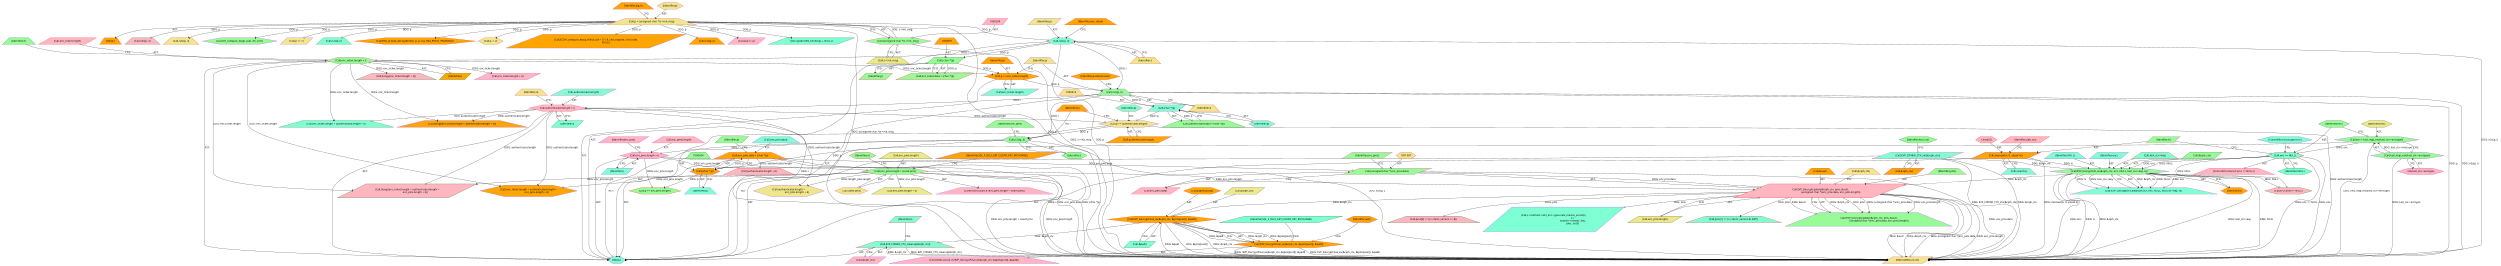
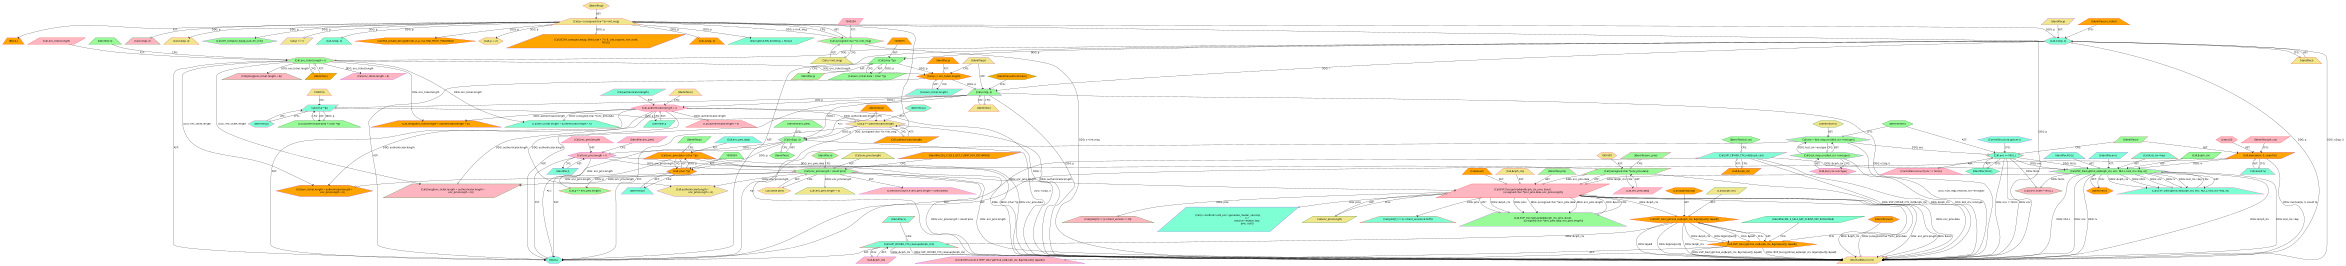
  digraph {
    fontname="Noto Sans"
    node [color=purple fillcolor=aquamarine fontname="Noto Sans" shape=trapezium style=filled]
    edge [arrowhead=odot fontname="Noto Sans"]
    n1 [color=red fillcolor=orange label="(Call,EVP_DecryptFinal_ex(&ciph_ctx, &(pms[outl]), &padl))" shape=hexagon]
    n2 [color=red fillcolor=orange label="(Call,!EVP_DecryptFinal_ex(&ciph_ctx, &(pms[outl]), &padl))" shape=hexagon]
    n3 [color=red label="(Call,EVP_CIPHER_CTX_cleanup(&ciph_ctx))"]
-   n4 [color=darkgreen label="(Call,&padl)" shape=parallelogram]
    n5 [color=deeppink fillcolor=khaki label="(MethodReturn,int)" shape=parallelogram]
    n6 [fillcolor=lightpink label="(ControlStructure,if (!EVP_DecryptFinal_ex(&ciph_ctx, &(pms[outl]), &padl)))"]
    n7 [label="(Block,)" shape=hexagon]
    n8 [fillcolor=lightpink label="(Call,&ciph_ctx)" shape=parallelogram]
    n9 [color=red fillcolor=lightpink label="(Call,EVP_DecryptUpdate(&ciph_ctx, pms, &outl,\n                               (unsigned char *)enc_pms.data, enc_pms.length))" shape=parallelogram]
    n10 [fillcolor=palegreen label="(Call,!EVP_DecryptUpdate(&ciph_ctx, pms, &outl,\n                               (unsigned char *)enc_pms.data, enc_pms.length))"]
    n11 [color=darkgreen fillcolor=lightpink label="(Call,pms[0] == (s->client_version >> 8))"]
    n12 [label="(Call,s->method->ssl3_enc->generate_master_secret(s,\n                                                        s->\n                                                        session->master_key,\n                                                        pms, outl))" shape=parallelogram]
    n13 [color=darkgreen fillcolor=khaki label="(Call,enc_pms.length)" shape=parallelogram]
    n14 [color=red label="(Call,pms[1] == (s->client_version & 0xff))"]
    n15 [fillcolor=palegreen label="(Call,EVP_DecryptInit_ex(&ciph_ctx, enc, NULL, kssl_ctx->key, iv))" shape=hexagon]
    n16 [color=deeppink label="(Call,!EVP_DecryptInit_ex(&ciph_ctx, enc, NULL, kssl_ctx->key, iv))"]
    n17 [color=darkgreen fillcolor=lightpink label="(Call,srvr_ecdh != NULL)" shape=hexagon]
    n18 [color=deeppink fillcolor=orange label="(Identifier,iv)" shape=hexagon]
    n19 [color=deeppink label="(Call,EVP_CIPHER_CTX_init(&ciph_ctx))" shape=parallelogram]
    n20 [fillcolor=orange label="(Call,&ciph_ctx)" shape=parallelogram]
    n21 [color=red label="(Call,enc == NULL)" shape=hexagon]
    n22 [color=darkgreen label="(Identifier,NULL)" shape=hexagon]
    n23 [color=deeppink fillcolor=lightpink label="(ControlStructure,if (enc == NULL))"]
    n24 [fillcolor=palegreen label="(Call,enc = kssl_map_enc(kssl_ctx->enctype))" shape=hexagon]
    n25 [fillcolor=palegreen label="(Call,kssl_map_enc(kssl_ctx->enctype))" shape=hexagon]
    n26 [fillcolor=lightpink label="(Call,kssl_ctx->enctype)" shape=hexagon]
    n27 [fillcolor=orange label="(Call,memset(iv, 0, sizeof iv))" shape=parallelogram]
    n28 [color=deeppink label="(Call,sizeof iv)"]
    n29 [color=deeppink fillcolor=palegreen label="(Call,(unsigned char *)enc_pms.data)" shape=parallelogram]
    n30 [color=deeppink fillcolor=lightpink label="(Call,enc_pms.data)" shape=parallelogram]
    n31 [color=deeppink fillcolor=orange label="(Call,enc_pms.data = (char *)p)"]
    n32 [fillcolor=orange label="(Call,(char *)p)" shape=hexagon]
    n33 [color=red fillcolor=palegreen label="(Call,p += enc_pms.length)" shape=hexagon]
    n34 [label="(Identifier,p)"]
    n35 [fillcolor=palegreen label="(Call,n2s(p, i))" shape=hexagon]
    n36 [fillcolor=lightpink label="(Call,enc_pms.length = i)" shape=hexagon]
    n37 [color=darkgreen fillcolor=palegreen label="(Identifier,i)" shape=hexagon]
    n38 [color=deeppink fillcolor=palegreen label="(Call,enc_pms.length > sizeof pms)" shape=hexagon]
    n39 [label="(Identifier,i)" shape=parallelogram]
    n40 [fillcolor=khaki label="(Call,p += authenticator.length)" shape=hexagon]
    n41 [fillcolor=orange label="(Call,authenticator.length)" shape=parallelogram]
    n42 [color=deeppink fillcolor=lightpink label="(Call,authenticator.length = i)" shape=hexagon]
    n43 [fillcolor=khaki label="(Call,authenticator.length +\n                        enc_pms.length + 6)" shape=hexagon]
    n44 [fillcolor=orange label="(Call,enc_ticket.length + authenticator.length +\n                        enc_pms.length + 6)" shape=hexagon]
    n45 [color=darkgreen label="(Call,enc_ticket.length + authenticator.length + 6)"]
    n46 [fillcolor=orange label="(Call,(long)(enc_ticket.length + authenticator.length + 6))"]
    n47 [color=darkgreen fillcolor=lightpink label="(Call,(long)(enc_ticket.length + authenticator.length +\n                        enc_pms.length + 6))" shape=parallelogram]
    n48 [color=darkgreen label="(Identifier,i)" shape=parallelogram]
    n49 [color=red fillcolor=lightpink label="(Call,authenticator.length + 6)"]
    n50 [fillcolor=palegreen label="(Call,n2s(p, i))"]
    n51 [color=deeppink label="(Call,(char *)p)" shape=parallelogram]
    n52 [color=red fillcolor=khaki label="(Identifier,i)"]
    n53 [color=deeppink label="(Identifier,p)" shape=hexagon]
    n54 [color=darkgreen fillcolor=palegreen label="(Call,authenticator.data = (char *)p)"]
    n55 [color=red fillcolor=orange label="(Call,p += enc_ticket.length)" shape=hexagon]
    n56 [color=deeppink label="(Call,enc_ticket.length)" shape=parallelogram]
    n57 [color=deeppink fillcolor=palegreen label="(Call,enc_ticket.length = i)" shape=hexagon]
    n58 [color=darkgreen fillcolor=lightpink label="(Call,(long)(enc_ticket.length + 6))"]
    n59 [color=darkgreen fillcolor=orange label="(Identifier,i)" shape=parallelogram]
    n60 [fillcolor=lightpink label="(Call,enc_ticket.length + 6)" shape=parallelogram]
    n61 [color=deeppink label="(Call,n2s(p, i))" shape=hexagon]
    n62 [color=darkgreen fillcolor=palegreen label="(Call,(char *)p)" shape=parallelogram]
    n63 [color=red fillcolor=khaki label="(Identifier,i)"]
    n64 [color=red fillcolor=palegreen label="(Identifier,p)" shape=parallelogram]
-   n65 [color=red fillcolor=palegreen label="(Call,enc_ticket.data = (char *)p)" shape=parallelogram]
+   n65 [color=darkgreen fillcolor=palegreen label="(Call,enc_ticket.data = (char *)p)" shape=parallelogram]
    n66 [color=deeppink fillcolor=khaki label="(Call,p = (unsigned char *)s->init_msg)"]
    n67 [color=deeppink fillcolor=palegreen label="(Call,(unsigned char *)s->init_msg)" shape=hexagon]
    n68 [color=deeppink fillcolor=orange label="(Block,)"]
    n69 [color=darkgreen fillcolor=lightpink label="(Call,n2s(p, i))"]
    n70 [color=red fillcolor=khaki label="(Call,n2s(p, i))"]
    n71 [fillcolor=palegreen label="(Call,DH_compute_key(p, pub, dh_srvr))" shape=hexagon]
    n72 [fillcolor=khaki label="(Call,p += 1)" shape=parallelogram]
    n73 [color=darkgreen label="(Call,n2s(p, i))"]
    n74 [color=red fillcolor=orange label="(Call,RSA_private_decrypt((int)n, p, p, rsa, RSA_PKCS1_PADDING))" shape=hexagon]
    n75 [color=red fillcolor=khaki label="(Call,p -= 2)" shape=hexagon]
    n76 [fillcolor=orange label="(Call,ECDH_compute_key(p, (field_size + 7) / 8, clnt_ecpoint, srvr_ecdh,\n                             NULL))" shape=parallelogram]
    n77 [color=red fillcolor=orange label="(Call,n2s(p, i))"]
-   n78 [fillcolor=lightpink label="(Call,start = p)" shape=parallelogram]
    n79 [color=darkgreen label="(DecryptInit,BN_bin2bn(p, i, NULL))" shape=parallelogram]
    n80 [color=darkgreen fillcolor=khaki label="(Call,s->init_msg)"]
    n81 [color=deeppink fillcolor=khaki label="(Call,sizeof pms)" shape=hexagon]
    n82 [color=darkgreen fillcolor=khaki label="(Call,enc_pms.length + 6)"]
    n83 [fillcolor=lightpink label="(ControlStructure,if (enc_pms.length > sizeof pms))"]
    n84 [color=deeppink label="(Call,authenticator.length)" shape=parallelogram]
    n85 [label="(ControlStructure,goto err;)" shape=hexagon]
    n86 [color=deeppink fillcolor=palegreen label="(Identifier,iv)" shape=parallelogram]
    n87 [color=darkgreen fillcolor=palegreen label="(Identifier,enc)" shape=hexagon]
-   n88 [color=deeppink fillcolor=orange label="(Identifier,alg_k)"]
    n89 [color=red fillcolor=lightpink label="(Literal,0)" shape=hexagon]
    n90 [color=darkgreen fillcolor=palegreen label="(Call,&ciph_ctx)" shape=parallelogram]
    n91 [label="(Identifier,NULL)"]
    n92 [color=red fillcolor=orange label="(Call,&outl)"]
    n93 [color=darkgreen fillcolor=palegreen label="(Identifier,n)"]
    n94 [fillcolor=lightpink label="(Identifier,enc_pms)" shape=parallelogram]
    n95 [color=deeppink fillcolor=khaki label="(Call,&ciph_ctx)"]
    n96 [color=darkgreen label="(Identifier,SSL_F_SSL3_GET_CLIENT_KEY_EXCHANGE)" shape=parallelogram]
    n97 [label="(Call,enc_pms.data)"]
    n98 [color=red label="(Identifier,p)" shape=hexagon]
-   n99 [color=red fillcolor=orange label="(Identifier,authenticator)" shape=hexagon]
+   n99 [color=darkgreen fillcolor=orange label="(Identifier,authenticator)" shape=hexagon]
    n100 [fillcolor=orange label="(Identifier,outl)" shape=hexagon]
    n101 [color=red fillcolor=palegreen label="(Identifier,n)" shape=hexagon]
    n102 [label="(Identifier,enc)" shape=parallelogram]
    n103 [color=red label="(Call,kssl_ctx->key)"]
    n104 [color=deeppink fillcolor=palegreen label="(Identifier,pms)"]
    n105 [color=deeppink fillcolor=orange label="(Identifier,p)"]
    n106 [fillcolor=khaki label="(Identifier,p)" shape=parallelogram]
    n107 [color=deeppink fillcolor=khaki label="(Identifier,n)"]
    n108 [color=darkgreen fillcolor=khaki label="(Call,enc_pms.length)"]
    n109 [color=deeppink fillcolor=palegreen label="(Identifier,enc_pms)" shape=parallelogram]
    n110 [color=deeppink fillcolor=lightpink label="(Call,enc_pms.length)"]
    n111 [color=darkgreen fillcolor=khaki label="(Identifier,enc)" shape=hexagon]
    n112 [color=red fillcolor=lightpink label="(Identifier,ciph_ctx)" shape=parallelogram]
    n113 [color=red fillcolor=orange label="(Call,&(pms[outl]))" shape=hexagon]
    n114 [color=darkgreen fillcolor=palegreen label="(Identifier,p)" shape=parallelogram]
    n115 [color=deeppink fillcolor=khaki label="(Identifier,p)" shape=hexagon]
    n116 [color=red label="(Identifier,s)" shape=parallelogram]
    n117 [fillcolor=khaki label="(Identifier,p)"]
    n118 [color=deeppink fillcolor=orange label="(Identifier,p)"]
    n119 [color=red fillcolor=orange label="(Identifier,enc_ticket)"]
    n120 [color=darkgreen fillcolor=palegreen label="(Identifier,kssl_ctx)" shape=hexagon]
    n121 [color=red fillcolor=lightpink label="(Call,enc_ticket.length)" shape=parallelogram]
    n122 [color=darkgreen fillcolor=khaki label="(Call,&ciph_ctx)" shape=parallelogram]
    n123 [color=darkgreen fillcolor=palegreen label="(Identifier,enc_pms)"]
    n124 [fillcolor=orange label="(Identifier,SSL_F_SSL3_GET_CLIENT_KEY_EXCHANGE)" shape=parallelogram]
    1001087 [color=deeppink fillcolor=khaki shape=hexagon]
    1000934 [color=darkgreen fillcolor=palegreen]
    1000204 [color=deeppink fillcolor=lightpink shape=parallelogram]
    1000875 [color=red fillcolor=orange]
    1000914 [color=deeppink fillcolor=khaki]
    n1 -> n2 [arrowhead=tee label="AST: "]
    n1 -> n2 [label="DDG: &ciph_ctx"]
    n1 -> n2 [arrowhead=tee label="DDG: &(pms[outl])"]
    n1 -> n2 [label="DDG: &padl"]
    n1 -> n3 [label="DDG: &ciph_ctx"]
-   n1 -> n4 [label="CFG: "]
    n1 -> n5 [arrowhead=tee label="DDG: &padl"]
    n1 -> n5 [label="DDG: &(pms[outl])"]
    n1 -> n5 [label="DDG: &ciph_ctx"]
    n2 -> n1 [label="CFG: "]
    n2 -> n5 [arrowhead=tee label="DDG: EVP_DecryptFinal_ex(&ciph_ctx, &(pms[outl]), &padl)"]
    n2 -> n5 [label="DDG: !EVP_DecryptFinal_ex(&ciph_ctx, &(pms[outl]), &padl)"]
    n2 -> n6 [label="AST: "]
    n3 -> n5 [arrowhead=tee label="DDG: &ciph_ctx"]
    n3 -> n5 [arrowhead=tee label="DDG: EVP_CIPHER_CTX_cleanup(&ciph_ctx)"]
    n3 -> n7 [arrowhead=tee label="AST: "]
    n3 -> n8 [label="CFG: "]
-   n4 -> n1 [arrowhead=tee label="AST: "]
    n8 -> n3 [arrowhead=tee label="AST: "]
    n9 -> n1 [label="DDG: &ciph_ctx"]
    n9 -> n5 [label="DDG: (unsigned char *)enc_pms.data"]
    n9 -> n5 [arrowhead=tee label="DDG: enc_pms.length"]
    n9 -> n5 [label="DDG: &outl"]
    n9 -> n5 [arrowhead=tee label="DDG: &ciph_ctx"]
    n9 -> n10 [label="AST: "]
    n9 -> n10 [label="DDG: &ciph_ctx"]
    n9 -> n10 [arrowhead=tee label="DDG: pms"]
    n9 -> n10 [arrowhead=tee label="DDG: (unsigned char *)enc_pms.data"]
    n9 -> n10 [arrowhead=tee label="DDG: enc_pms.length"]
    n9 -> n10 [label="DDG: &outl"]
    n9 -> n11 [label="DDG: pms"]
    n9 -> n12 [label="DDG: pms"]
    n9 -> n13 [label="CFG: "]
    n9 -> n14 [arrowhead=tee label="DDG: pms"]
    n10 -> n9 [label="CFG: "]
    n13 -> n9 [label="AST: "]
    n15 -> n5 [arrowhead=tee label="DDG: iv"]
    n15 -> n5 [arrowhead=tee label="DDG: &ciph_ctx"]
    n15 -> n5 [arrowhead=tee label="DDG: kssl_ctx->key"]
    n15 -> n5 [label="DDG: NULL"]
    n15 -> n5 [label="DDG: enc"]
    n15 -> n9 [label="DDG: &ciph_ctx"]
    n15 -> n16 [arrowhead=tee label="AST: "]
    n15 -> n16 [arrowhead=tee label="DDG: &ciph_ctx"]
    n15 -> n16 [arrowhead=tee label="DDG: NULL"]
    n15 -> n16 [label="DDG: enc"]
    n15 -> n16 [label="DDG: iv"]
    n15 -> n16 [arrowhead=tee label="DDG: kssl_ctx->key"]
    n15 -> n17 [label="DDG: NULL"]
    n15 -> n18 [arrowhead=tee label="CFG: "]
    n16 -> n15 [label="CFG: "]
    n18 -> n15 [label="AST: "]
    n19 -> n5 [label="DDG: EVP_CIPHER_CTX_init(&ciph_ctx)"]
    n19 -> n5 [label="DDG: &ciph_ctx"]
    n19 -> n7 [label="AST: "]
    n19 -> n15 [label="DDG: &ciph_ctx"]
    n19 -> n20 [label="CFG: "]
    n20 -> n19 [label="AST: "]
    n21 -> n5 [label="DDG: enc"]
    n21 -> n5 [arrowhead=tee label="DDG: enc == NULL"]
    n21 -> n15 [arrowhead=tee label="DDG: enc"]
    n21 -> n15 [arrowhead=tee label="DDG: NULL"]
    n21 -> n17 [label="DDG: NULL"]
    n21 -> n22 [label="CFG: "]
    n21 -> n23 [label="AST: "]
    n22 -> n21 [label="AST: "]
    n24 -> n5 [label="DDG: kssl_map_enc(kssl_ctx->enctype)"]
    n24 -> n7 [arrowhead=tee label="AST: "]
    n24 -> n21 [label="DDG: enc"]
    n24 -> n25 [label="CFG: "]
    n25 -> n5 [arrowhead=tee label="DDG: kssl_ctx->enctype"]
    n25 -> n24 [arrowhead=tee label="AST: "]
    n25 -> n24 [arrowhead=tee label="DDG: kssl_ctx->enctype"]
    n25 -> n26 [arrowhead=tee label="CFG: "]
    n26 -> n25 [arrowhead=tee label="AST: "]
    n27 -> n5 [label="DDG: memset(iv, 0, sizeof iv)"]
    n27 -> n7 [arrowhead=tee label="AST: "]
    n27 -> n15 [arrowhead=tee label="DDG: iv"]
    n27 -> n28 [label="CFG: "]
    n28 -> n27 [label="AST: "]
    n29 -> n5 [label="DDG: enc_pms.data"]
    n29 -> n9 [label="AST: "]
    n29 -> n9 [label="DDG: enc_pms.data"]
    n29 -> n30 [arrowhead=tee label="CFG: "]
    n30 -> n29 [arrowhead=tee label="AST: "]
    n31 -> n5 [arrowhead=tee label="DDG: (char *)p"]
    n31 -> n5 [label="DDG: enc_pms.data"]
    n31 -> n7 [arrowhead=tee label="AST: "]
    n31 -> n29 [label="DDG: enc_pms.data"]
    n31 -> n32 [arrowhead=tee label="CFG: "]
    n32 -> n31 [label="AST: "]
    n32 -> n31 [arrowhead=tee label="DDG: p"]
    n32 -> n33 [arrowhead=tee label="DDG: p"]
    n32 -> n34 [arrowhead=tee label="CFG: "]
    n34 -> n32 [label="AST: "]
    n35 -> n5 [label="DDG: n2s(p, i)"]
    n35 -> n7 [label="AST: "]
    n35 -> n32 [arrowhead=tee label="DDG: p"]
    n35 -> n36 [label="DDG: i"]
    n35 -> n37 [label="CFG: "]
    n36 -> n5 [label="DDG: i"]
    n36 -> n7 [label="AST: "]
    n36 -> n33 [label="DDG: enc_pms.length"]
    n36 -> n38 [label="DDG: enc_pms.length"]
    n36 -> n39 [arrowhead=tee label="CFG: "]
    n37 -> n35 [label="AST: "]
    n38 -> n5 [label="DDG: enc_pms.length > sizeof pms"]
    n38 -> n5 [arrowhead=tee label="DDG: enc_pms.length"]
    n38 -> n9 [arrowhead=tee label="DDG: enc_pms.length"]
-   n38 -> n43 [arrowhead=tee label="DDG: length_pms.length"]
+   n38 -> n43 [arrowhead=tee label="DDG: enc_pms.length"]
    n38 -> n44 [label="DDG: enc_pms.length"]
    n38 -> n47 [arrowhead=tee label="DDG: enc_pms.length"]
    n38 -> n81 [label="CFG: "]
    n38 -> n82 [label="DDG: enc_pms.length"]
    n38 -> n83 [arrowhead=tee label="AST: "]
    n39 -> n36 [arrowhead=tee label="AST: "]
    n40 -> n5 [arrowhead=tee label="DDG: authenticator.length"]
    n40 -> n7 [arrowhead=tee label="AST: "]
    n40 -> n35 [arrowhead=tee label="DDG: p"]
    n40 -> n41 [label="CFG: "]
    n41 -> n40 [arrowhead=tee label="AST: "]
    n42 -> n5 [arrowhead=tee label="DDG: i"]
    n42 -> n7 [arrowhead=tee label="AST: "]
    n42 -> n40 [label="DDG: authenticator.length"]
    n42 -> n43 [arrowhead=tee label="DDG: authenticator.length"]
    n42 -> n44 [arrowhead=tee label="DDG: authenticator.length"]
-   n42 -> n45 [label="DDG: authenticator.length"]
+   n42 -> n45 [label="DDG: (unsigned char *)enc_pms.data"]
    n42 -> n46 [arrowhead=tee label="DDG: authenticator.length"]
    n42 -> n47 [label="DDG: authenticator.length"]
    n42 -> n48 [arrowhead=tee label="CFG: "]
-   n31 -> n49 [label="DDG: authenticator.length"]
+   n42 -> n49 [label="DDG: authenticator.length"]
    n48 -> n42 [label="AST: "]
    n50 -> n5 [arrowhead=tee label="DDG: p"]
    n50 -> n5 [label="DDG: n2s(p, i)"]
    n50 -> n7 [label="AST: "]
    n50 -> n35 [label="DDG: i"]
    n50 -> n42 [arrowhead=tee label="DDG: i"]
    n50 -> n51 [label="DDG: p"]
    n50 -> n52 [label="CFG: "]
    n51 -> n40 [label="DDG: p"]
    n51 -> n53 [label="CFG: "]
    n51 -> n54 [arrowhead=tee label="AST: "]
    n51 -> n54 [label="DDG: p"]
    n52 -> n50 [label="AST: "]
    n53 -> n51 [arrowhead=tee label="AST: "]
    n54 -> n51 [arrowhead=tee label="CFG: "]
    n55 -> n7 [label="AST: "]
    n55 -> n50 [label="DDG: p"]
    n55 -> n56 [arrowhead=tee label="CFG: "]
    n56 -> n55 [label="AST: "]
    n57 -> n7 [arrowhead=tee label="AST: "]
    n57 -> n44 [arrowhead=tee label="DDG: enc_ticket.length"]
    n57 -> n45 [arrowhead=tee label="DDG: enc_ticket.length"]
    n57 -> n46 [arrowhead=tee label="DDG: enc_ticket.length"]
    n57 -> n47 [arrowhead=tee label="DDG: enc_ticket.length"]
    n57 -> n55 [arrowhead=tee label="DDG: enc_ticket.length"]
    n57 -> n58 [arrowhead=tee label="DDG: enc_ticket.length"]
    n57 -> n59 [label="CFG: "]
    n57 -> n60 [arrowhead=tee label="DDG: enc_ticket.length"]
    n59 -> n57 [label="AST: "]
    n61 -> n5 [label="DDG: p"]
    n61 -> n5 [label="DDG: n2s(p, i)"]
    n61 -> n7 [label="AST: "]
    n61 -> n50 [arrowhead=tee label="DDG: i"]
    n61 -> n57 [label="DDG: i"]
    n61 -> n62 [arrowhead=tee label="DDG: p"]
    n61 -> n63 [label="CFG: "]
    n62 -> n55 [arrowhead=tee label="DDG: p"]
    n62 -> n64 [arrowhead=tee label="CFG: "]
    n62 -> n65 [arrowhead=tee label="AST: "]
    n62 -> n65 [label="DDG: p"]
    n63 -> n61 [arrowhead=tee label="AST: "]
    n64 -> n62 [label="AST: "]
    n65 -> n62 [label="CFG: "]
    n66 -> n5 [arrowhead=tee label="DDG: (unsigned char *)s->init_msg"]
    n66 -> n5 [label="DDG: p"]
    n66 -> n61 [label="DDG: p"]
    n66 -> n67 [arrowhead=tee label="CFG: "]
    n66 -> n68 [arrowhead=tee label="AST: "]
    n66 -> n69 [label="DDG: p"]
    n66 -> n70 [arrowhead=tee label="DDG: p"]
    n66 -> n71 [arrowhead=tee label="DDG: p"]
    n66 -> n72 [label="DDG: p"]
    n66 -> n73 [label="DDG: p"]
    n66 -> n74 [arrowhead=tee label="DDG: p"]
    n66 -> n75 [arrowhead=tee label="DDG: p"]
    n66 -> n76 [label="DDG: p"]
    n66 -> n77 [label="DDG: p"]
-   n66 -> n78 [arrowhead=tee label="DDG: p"]
    n66 -> n79 [arrowhead=tee label="DDG: p"]
    n67 -> n5 [arrowhead=tee label="DDG: s->init_msg"]
    n67 -> n66 [label="AST: "]
    n67 -> n66 [label="DDG: s->init_msg"]
    n67 -> n80 [label="CFG: "]
    n80 -> n67 [label="AST: "]
    n81 -> n38 [label="AST: "]
    n84 -> n42 [arrowhead=tee label="AST: "]
    n85 -> n21 [arrowhead=tee label="CFG: "]
    n86 -> n21 [label="CFG: "]
    n86 -> n27 [arrowhead=tee label="AST: "]
    n87 -> n21 [arrowhead=tee label="AST: "]
    n87 -> n24 [label="CFG: "]
-   n88 -> n66 [label="CFG: "]
    n89 -> n27 [arrowhead=tee label="AST: "]
    n90 -> n15 [arrowhead=tee label="AST: "]
    n91 -> n15 [label="AST: "]
    n92 -> n9 [label="AST: "]
    n93 -> n57 [label="CFG: "]
    n94 -> n36 [label="CFG: "]
    n95 -> n9 [label="AST: "]
    n96 -> n2 [label="CFG: "]
    n97 -> n31 [arrowhead=tee label="AST: "]
    n98 -> n40 [arrowhead=tee label="AST: "]
    n99 -> n50 [arrowhead=tee label="CFG: "]
    n100 -> n2 [label="CFG: "]
    n101 -> n38 [label="CFG: "]
    n102 -> n15 [arrowhead=tee label="AST: "]
    n103 -> n15 [arrowhead=tee label="AST: "]
    n104 -> n9 [arrowhead=tee label="AST: "]
    n105 -> n35 [arrowhead=tee label="AST: "]
    n105 -> n40 [arrowhead=tee label="CFG: "]
    n106 -> n61 [arrowhead=tee label="AST: "]
    n107 -> n42 [arrowhead=tee label="CFG: "]
    n108 -> n38 [label="AST: "]
    n109 -> n29 [label="CFG: "]
    n110 -> n36 [arrowhead=tee label="AST: "]
    n111 -> n24 [arrowhead=tee label="AST: "]
    n112 -> n27 [arrowhead=tee label="CFG: "]
    n113 -> n1 [arrowhead=tee label="AST: "]
    n114 -> n31 [label="CFG: "]
    n115 -> n66 [arrowhead=tee label="AST: "]
    n116 -> n3 [label="CFG: "]
    n117 -> n50 [arrowhead=tee label="AST: "]
    n117 -> n55 [arrowhead=tee label="CFG: "]
    n118 -> n55 [label="AST: "]
    n119 -> n61 [arrowhead=tee label="CFG: "]
    n120 -> n19 [label="CFG: "]
    n121 -> n57 [arrowhead=tee label="AST: "]
    n122 -> n1 [label="AST: "]
    n123 -> n35 [label="CFG: "]
    n124 -> n38 [arrowhead=tee label="CFG: "]
    1001087 -> n29 [arrowhead=tee label="AST: "]
    1000934 -> n32 [arrowhead=tee label="AST: "]
    1000204 -> n67 [label="AST: "]
    1000875 -> n62 [arrowhead=tee label="AST: "]
    1000914 -> n51 [arrowhead=tee label="AST: "]
  }
